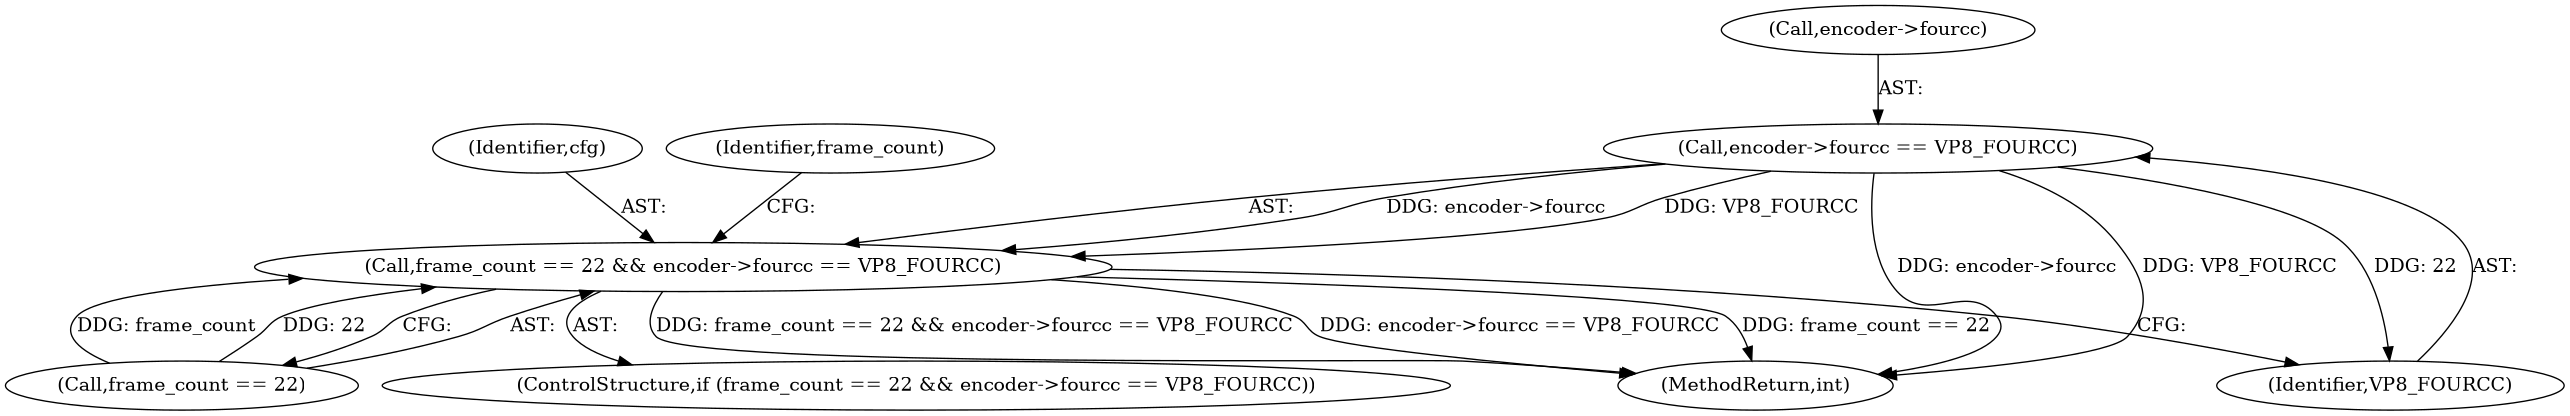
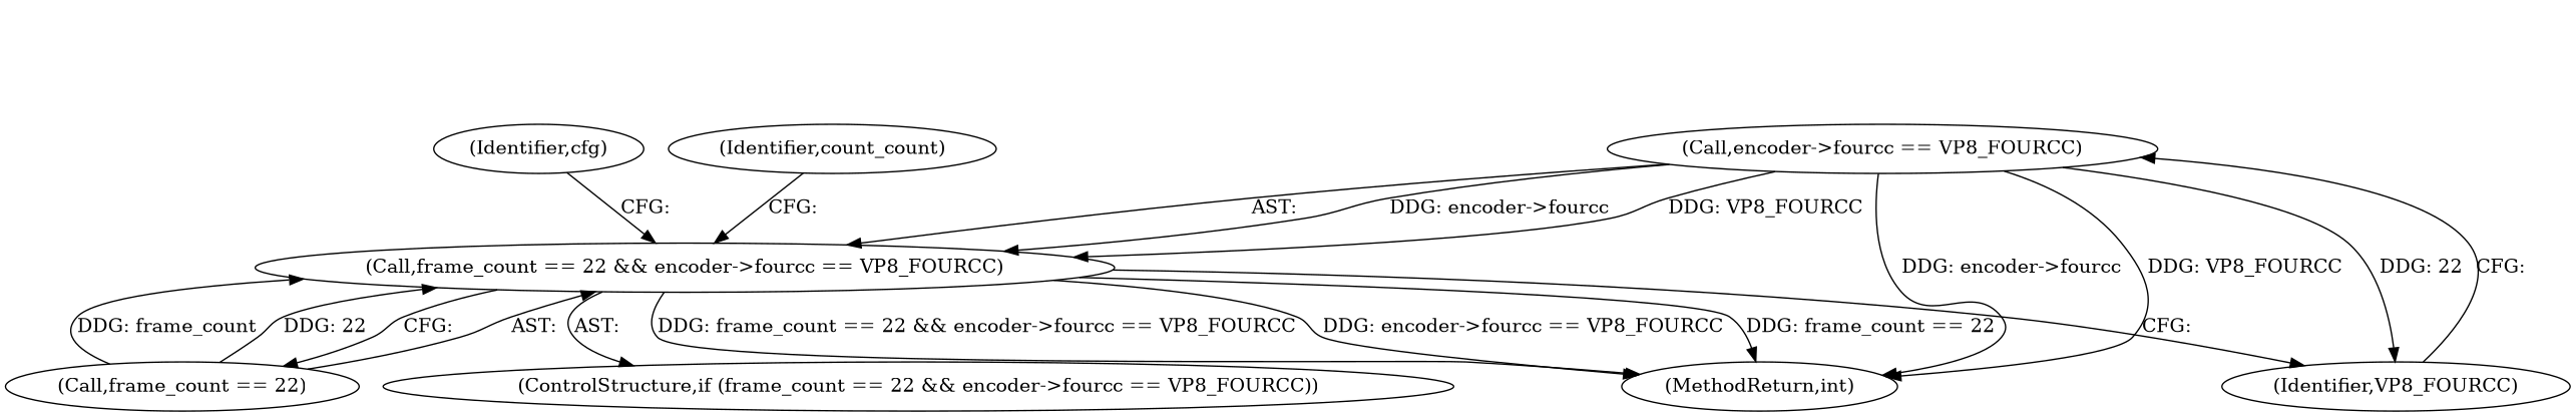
  digraph {
    n1 [label="(Call,encoder->fourcc == VP8_FOURCC)"]
    n2 [label="(Call,frame_count == 22 && encoder->fourcc == VP8_FOURCC)"]
    n3 [label="(Identifier,VP8_FOURCC)"]
    n4 [label="(MethodReturn,int)"]
    n5 [label="(Call,frame_count == 22)"]
    n6 [label="(ControlStructure,if (frame_count == 22 && encoder->fourcc == VP8_FOURCC))"]
-   n7 [label="(Call,encoder->fourcc)"]
    n8 [label="(Identifier,cfg)"]
-   n9 [label="(Identifier,frame_count)"]
+   n9 [label="(Identifier,count_count)"]
    n1 -> n2 [label="AST: "]
    n1 -> n2 [label="DDG: encoder->fourcc"]
    n1 -> n2 [label="DDG: VP8_FOURCC"]
    n1 -> n3 [label="DDG: 22"]
    n1 -> n4 [label="DDG: encoder->fourcc"]
    n1 -> n4 [label="DDG: VP8_FOURCC"]
    n2 -> n3 [label="CFG: "]
    n2 -> n4 [label="DDG: frame_count == 22"]
    n2 -> n4 [label="DDG: frame_count == 22 && encoder->fourcc == VP8_FOURCC"]
    n2 -> n4 [label="DDG: encoder->fourcc == VP8_FOURCC"]
    n2 -> n5 [label="CFG: "]
    n2 -> n6 [label="AST: "]
-   n3 -> n1 [label="AST: "]
+   n3 -> n1 [label="CFG: "]
    n5 -> n2 [label="AST: "]
    n5 -> n2 [label="DDG: frame_count"]
    n5 -> n2 [label="DDG: 22"]
-   n7 -> n1 [label="AST: "]
-   n8 -> n2 [label="AST: "]
+   n8 -> n2 [label="CFG: "]
    n9 -> n2 [label="CFG: "]
  }
